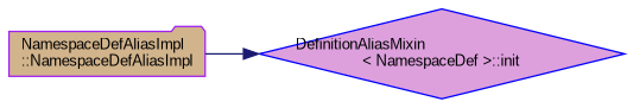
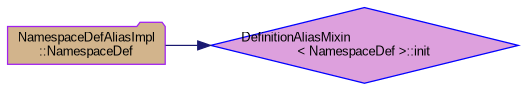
  digraph {
    rankdir=LR
    fontname="Liberation Sans"
    node [fontname="Liberation Sans" fontsize=10 style=filled]
-   n1 [color=purple fillcolor=tan fontcolor=black height=0.2 label="NamespaceDefAliasImpl\l::NamespaceDefAliasImpl" shape=folder width=0.4]
+   n1 [color=purple fillcolor=tan fontcolor=black height=0.2 label="NamespaceDefAliasImpl\l::NamespaceDef" shape=folder width=0.4]
    n2 [color=blue fillcolor=plum height=0.2 label="DefinitionAliasMixin\l\< NamespaceDef \>::init" shape=diamond width=0.4]
    n1 -> n2 [color=midnightblue fontname="Liberation Sans" fontsize=10 labelfontname=Helvetica labelfontsize=10 style=solid]
  }
